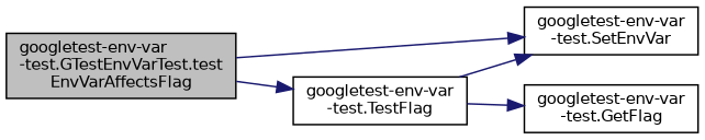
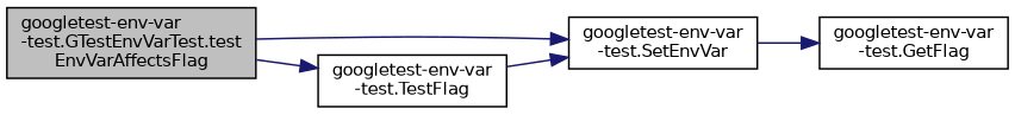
  digraph {
    rankdir=LR
    node [color=black fontname=Helvetica fontsize=10 shape=record]
    edge [color=midnightblue fontname=Helvetica fontsize=10 labelfontname=Helvetica labelfontsize=10 style=solid]
    n1 [fillcolor=grey75 fontcolor=black height=0.2 label="googletest-env-var\l-test.GTestEnvVarTest.test\lEnvVarAffectsFlag" style=filled width=0.4]
    n2 [height=0.2 label="googletest-env-var\l-test.SetEnvVar" width=0.4]
    n3 [height=0.2 label="googletest-env-var\l-test.TestFlag" width=0.4]
    n4 [height=0.2 label="googletest-env-var\l-test.GetFlag" width=0.4]
    n1 -> n2
    n1 -> n3
    n3 -> n2
-   n3 -> n4
+   n2 -> n4
  }
